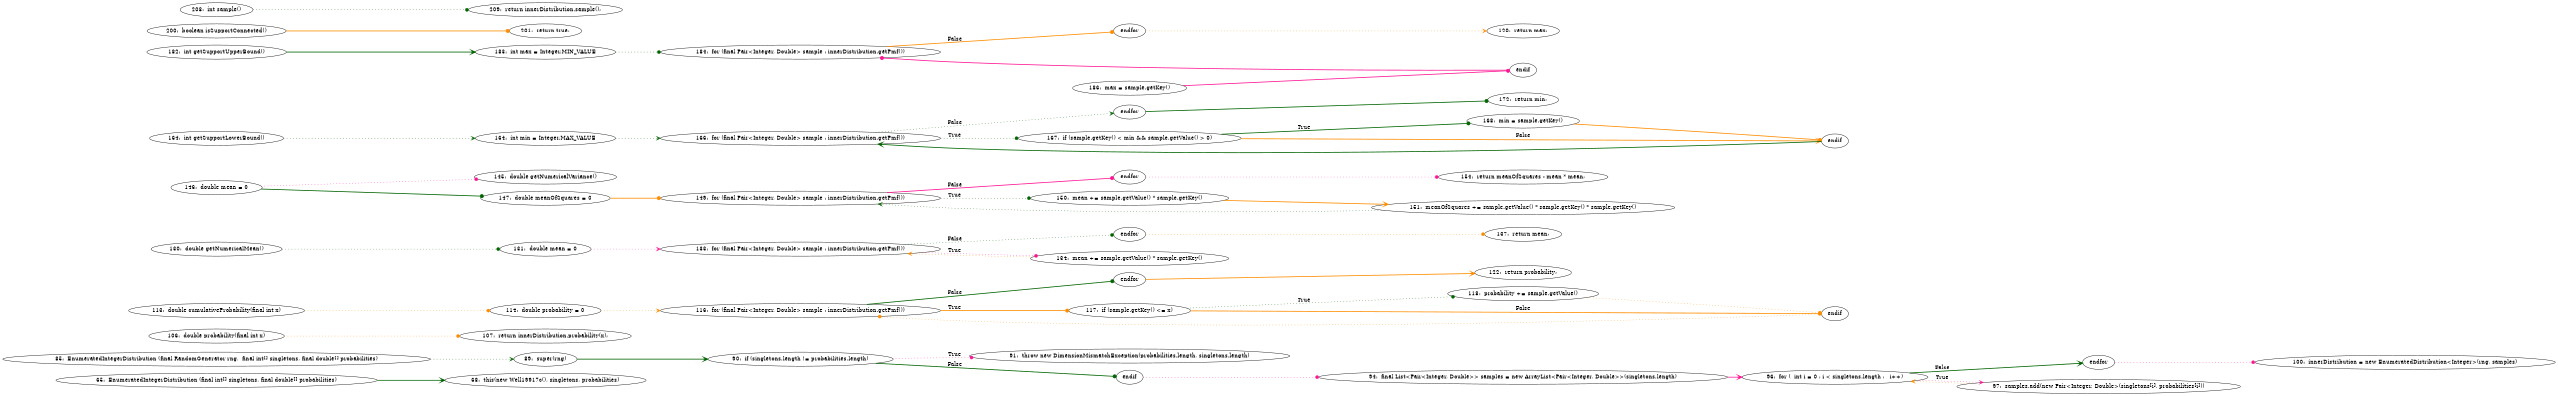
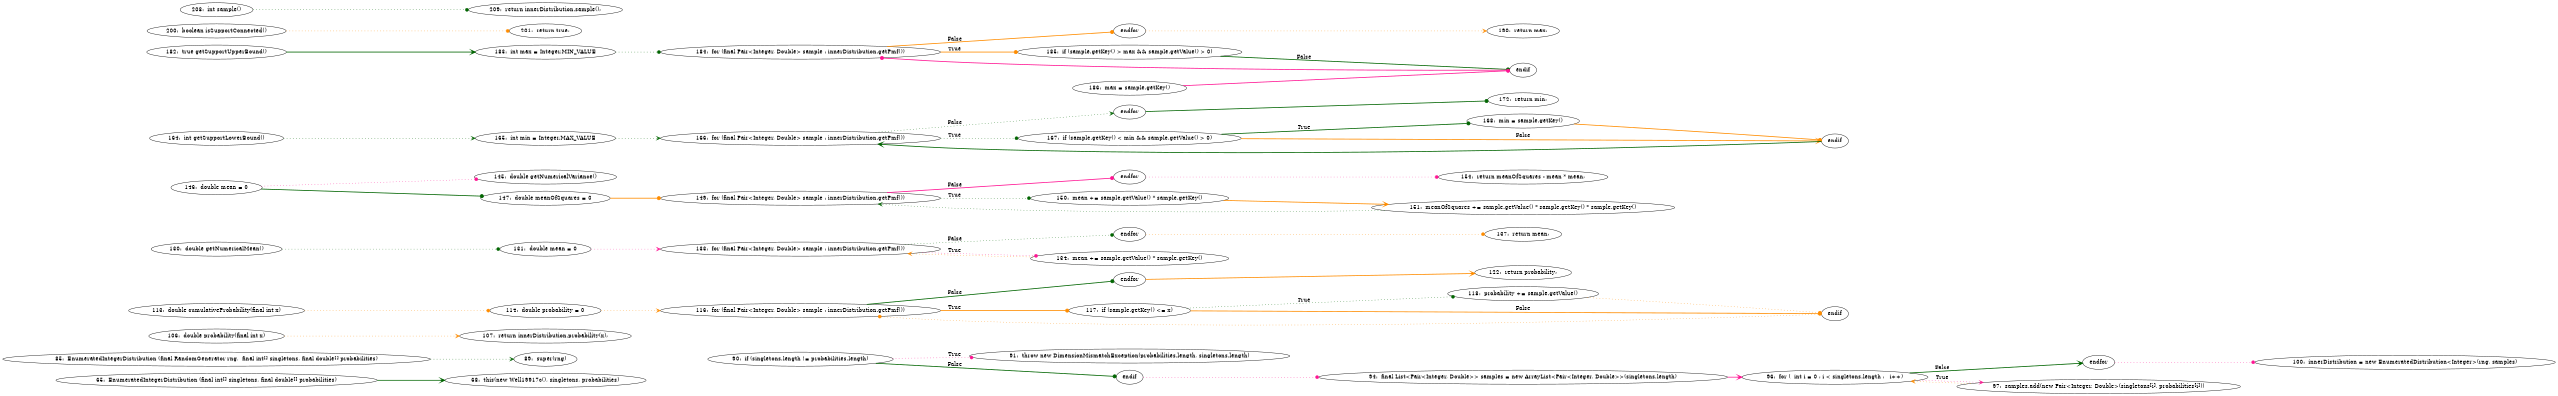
  digraph {
    rankdir=LR
    edge [arrowhead=dot color=darkgreen style=dotted]
    n1 [label="65:  EnumeratedIntegerDistribution (final int[] singletons, final double[] probabilities)"]
    n2 [label="68:  this(new Well19917c(), singletons, probabilities)"]
    n3 [label="85:  EnumeratedIntegerDistribution (final RandomGenerator rng,  final int[] singletons, final double[] probabilities)"]
    n4 [label="89:  super(rng)"]
    n5 [label="90:  if (singletons.length != probabilities.length)"]
    n6 [label="91:  throw new DimensionMismatchException(probabilities.length, singletons.length)"]
    n7 [label=endif]
    n8 [label="94:  final List<Pair<Integer, Double>> samples = new ArrayList<Pair<Integer, Double>>(singletons.length)"]
    n9 [label="96:  for (  int i = 0 ; i < singletons.length ;   i++)"]
    n10 [label=endfor]
    n11 [label="97:  samples.add(new Pair<Integer, Double>(singletons[i], probabilities[i]))"]
    n12 [label="100:  innerDistribution = new EnumeratedDistribution<Integer>(rng, samples)"]
    n13 [label="106:  double probability(final int x)"]
    n14 [label="107:  return innerDistribution.probability(x);"]
    n15 [label="113:  double cumulativeProbability(final int x)"]
    n16 [label="114:  double probability = 0"]
    n17 [label="116:  for (final Pair<Integer, Double> sample : innerDistribution.getPmf())"]
    n18 [label=endfor]
    n19 [label="117:  if (sample.getKey() <= x)"]
    n20 [label="122:  return probability;"]
    n21 [label="118:  probability += sample.getValue()"]
    n22 [label=endif]
    n23 [label="130:  double getNumericalMean()"]
    n24 [label="131:  double mean = 0"]
    n25 [label="133:  for (final Pair<Integer, Double> sample : innerDistribution.getPmf())"]
    n26 [label=endfor]
    n27 [label="134:  mean += sample.getValue() * sample.getKey()"]
    n28 [label="137:  return mean;"]
    n29 [label="145:  double getNumericalVariance()"]
    n30 [label="146:  double mean = 0"]
    n31 [label="147:  double meanOfSquares = 0"]
    n32 [label="149:  for (final Pair<Integer, Double> sample : innerDistribution.getPmf())"]
    n33 [label=endfor]
    n34 [label="150:  mean += sample.getValue() * sample.getKey()"]
    n35 [label="154:  return meanOfSquares - mean * mean;"]
    n36 [label="151:  meanOfSquares += sample.getValue() * sample.getKey() * sample.getKey()"]
    n37 [label="164:  int getSupportLowerBound()"]
-   n38 [label="164:  int min = Integer.MAX_VALUE"]
+   n38 [label="165:  int min = Integer.MAX_VALUE"]
    n39 [label="166:  for (final Pair<Integer, Double> sample : innerDistribution.getPmf())"]
    n40 [label=endfor]
    n41 [label="167:  if (sample.getKey() < min && sample.getValue() > 0)"]
    n42 [label="172:  return min;"]
    n43 [label="168:  min = sample.getKey()"]
    n44 [label=endif]
-   n45 [label="182:  int getSupportUpperBound()"]
+   n45 [label="182:  true getSupportUpperBound()"]
    n46 [label="183:  int max = Integer.MIN_VALUE"]
    n47 [label="184:  for (final Pair<Integer, Double> sample : innerDistribution.getPmf())"]
    n48 [label=endfor]
-   n50 [label="120:  return max;"]
+   n49 [label="185:  if (sample.getKey() > max && sample.getValue() > 0)"]
+   n50 [label="190:  return max;"]
    n51 [label=endif]
    n52 [label="186:  max = sample.getKey()"]
    n53 [label="200:  boolean isSupportConnected()"]
    n54 [label="201:  return true;"]
    n55 [label="208:  int sample()"]
    n56 [label="209:  return innerDistribution.sample();"]
    n1 -> n2 [arrowhead=vee style=bold]
    n3 -> n4 [arrowhead=vee]
-   n4 -> n5 [arrowhead=vee style=bold]
    n5 -> n6 [color=deeppink label=True]
    n5 -> n7 [label=False style=bold]
    n7 -> n8 [color=deeppink]
    n8 -> n9 [arrowhead=vee color=deeppink style=bold]
    n9 -> n10 [arrowhead=vee label=False style=bold]
    n9 -> n11 [arrowhead=vee color=deeppink label=True]
    n10 -> n12 [color=deeppink]
    n11 -> n9 [arrowhead=vee color=darkorange]
-   n13 -> n14 [color=darkorange]
+   n13 -> n14 [arrowhead=vee color=darkorange]
    n15 -> n16 [color=darkorange]
    n16 -> n17 [arrowhead=vee color=darkorange]
    n17 -> n18 [label=False style=bold]
    n17 -> n19 [color=darkorange label=True style=bold]
    n18 -> n20 [arrowhead=vee color=darkorange style=bold]
    n19 -> n21 [label=True]
    n19 -> n22 [color=darkorange label=False style=bold]
    n21 -> n22 [color=darkorange]
    n22 -> n17 [color=darkorange]
    n23 -> n24
    n24 -> n25 [arrowhead=vee color=deeppink]
    n25 -> n26 [label=False]
    n25 -> n27 [color=deeppink label=True]
    n26 -> n28 [color=darkorange]
    n27 -> n25 [arrowhead=vee color=darkorange]
    n30 -> n29 [color=deeppink]
    n30 -> n31 [style=bold]
    n31 -> n32 [color=darkorange style=bold]
    n32 -> n33 [color=deeppink label=False style=bold]
    n32 -> n34 [label=True]
    n33 -> n35 [color=deeppink]
    n34 -> n36 [arrowhead=vee color=darkorange style=bold]
    n36 -> n32 [arrowhead=vee]
    n37 -> n38 [arrowhead=vee]
    n38 -> n39 [arrowhead=vee]
    n39 -> n40 [arrowhead=vee label=False]
    n39 -> n41 [label=True]
    n40 -> n42 [style=bold]
    n41 -> n43 [label=True style=bold]
    n41 -> n44 [arrowhead=vee color=darkorange label=False style=bold]
    n43 -> n44 [color=darkorange style=bold]
    n44 -> n39 [arrowhead=vee style=bold]
    n45 -> n46 [arrowhead=vee style=bold]
    n46 -> n47
    n47 -> n48 [color=darkorange label=False style=bold]
+   n47 -> n49 [color=darkorange label=True style=bold]
    n48 -> n50 [arrowhead=vee color=darkorange]
+   n49 -> n51 [label=False style=bold]
    n51 -> n47 [color=deeppink style=bold]
    n52 -> n51 [color=deeppink style=bold]
-   n53 -> n54 [color=darkorange style=bold]
+   n53 -> n54 [color=darkorange]
    n55 -> n56
  }
